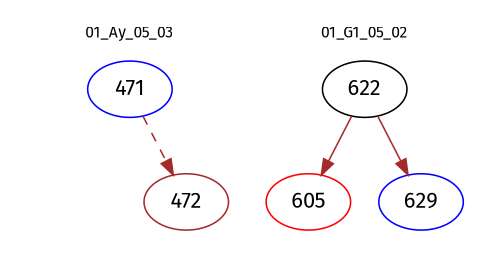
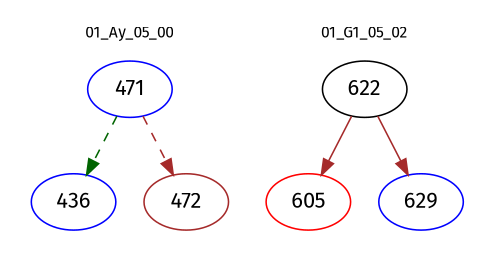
  digraph {
    fontname="Fira Sans"
    node [color=blue fontname="Fira Sans"]
    edge [color=brown fontname="Fira Sans" style=dashed]
    n1 [label=471]
+   n2 [label=436]
    n3 [color=brown label=472]
    n4 [color=black label=622]
    n5 [color=red label=605]
    n6 [label=629]
    subgraph cluster_1 {
      color=white
      fontsize=10
-     label="01_Ay_05_03"
+     label="01_Ay_05_00"
      n1
+     n2
      n3
    }
    subgraph cluster_2 {
      color=white
      fontsize=10
      label="01_G1_05_02"
      n4
      n5
      n6
    }
+   n1 -> n2 [color=darkgreen]
    n1 -> n3
    n4 -> n5 [style=solid]
    n4 -> n6 [style=solid]
  }
